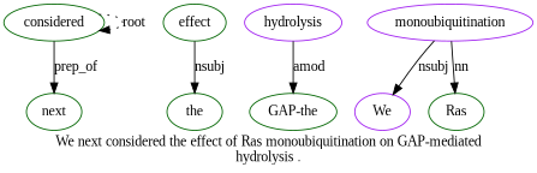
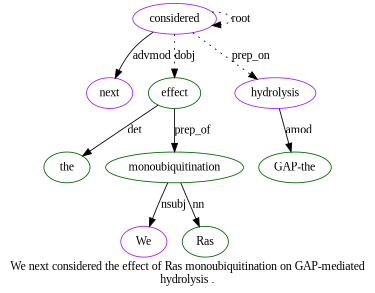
  digraph {
    fontname="Liberation Serif"
    label="We next considered the effect of Ras monoubiquitination on GAP-mediated\nhydrolysis ."
    node [color=darkgreen fillcolor=white fontname="Liberation Serif" style=filled]
    edge [fontname="Liberation Serif" style=solid]
-   n1 [label=considered]
-   n2 [label=next]
+   n1 [color=purple label=considered]
+   n2 [color=purple label=next]
    n3 [label=effect]
    n4 [color=purple label=hydrolysis]
    n5 [color=purple label=We]
    n6 [label=the]
-   n7 [color=purple label=monoubiquitination]
+   n7 [label=monoubiquitination]
    n8 [label="GAP-the"]
    n9 [label=Ras]
    n1 -> n1 [label=root style=dotted]
-   n1 -> n2 [label=prep_of]
-   n3 -> n6 [label=nsubj]
+   n1 -> n2 [label=advmod]
+   n1 -> n3 [label=dobj style=dotted]
+   n1 -> n4 [label=prep_on style=dotted]
+   n3 -> n6 [label=det]
+   n3 -> n7 [label=prep_of]
    n4 -> n8 [label=amod]
    n7 -> n5 [label=nsubj]
    n7 -> n9 [label=nn]
  }
